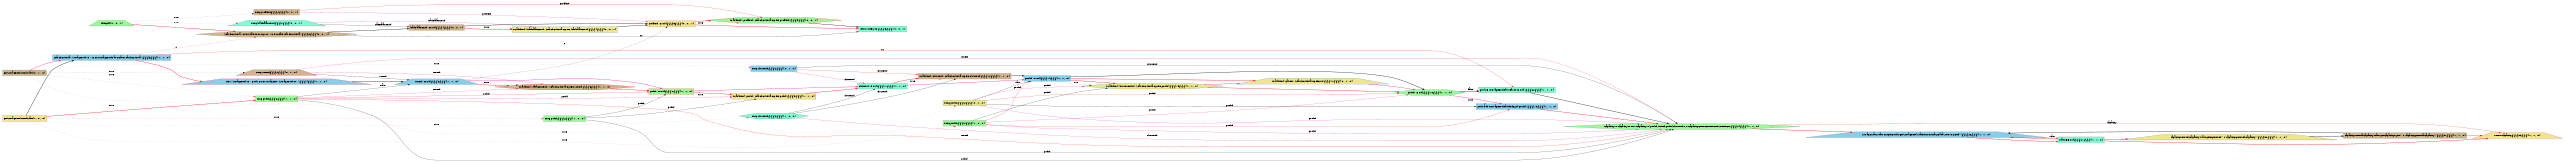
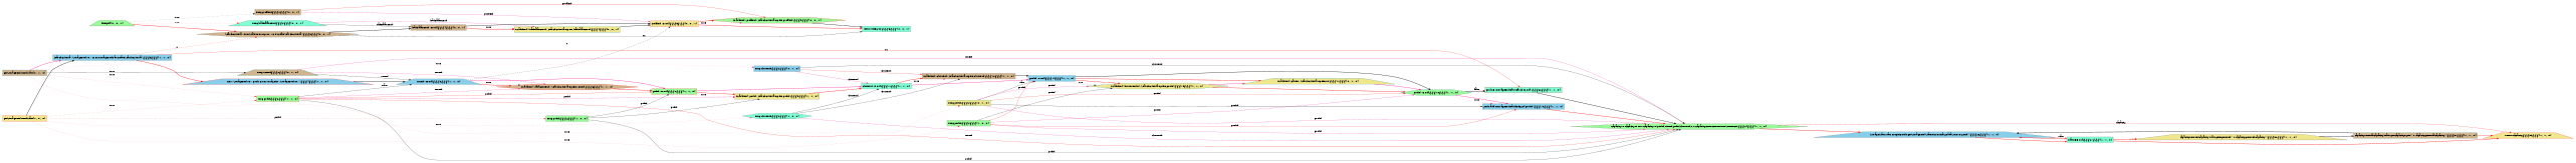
  digraph {
    rankdir=LR
    node [color=gray40 fillcolor=khaki shape=box style=filled]
    edge [color=red style=bold]
    n1 [fillcolor=tan label="Long profileId@@@2@@@['0', '0', '1']"]
    n2 [color=red fillcolor=palegreen label="sc.addAnd(\"profileId\",SearchCriteria.Op.EQ,profileId)@@@5@@@['0', '0', '1']" shape=hexagon]
    n3 [color=red label="profileId != null@@@5@@@['0', '0', '1']"]
    n4 [fillcolor=aquamarine label="return listBy(sc)@@@6@@@['0', '0', '1']"]
    n5 [color=teal fillcolor=tan label="Long zoneId@@@2@@@['0', '1', '0']" shape=trapezium]
    n6 [fillcolor=skyblue label="zoneId != null@@@5@@@['1', '1', '0']" shape=trapezium]
    n7 [fillcolor=palegreen label="CapacityVO capacity = new CapacityVO(poolId,zoneId,podId,clusterId,0,0,Capacity.CAPACITY_TYPE_STORAGE)@@@24@@@['1', '1', '0']" shape=hexagon]
    n8 [color=red fillcolor=tan label="sc.addAnd(\"dataCenterId\",SearchCriteria.Op.EQ,zoneId)@@@6@@@['1', '1', '0']" shape=hexagon]
    n9 [color=red fillcolor=palegreen label="podId != null@@@8@@@['1', '1', '0']"]
    n10 [fillcolor=skyblue label="StorageStats stats = ApiDBUtils.getStoragePoolStatistics(PrimaryDataStoreVO.getId())@@@26@@@['1', '1', '0']" shape=trapezium]
    n11 [color=red label="return capacity@@@33@@@['1', '1', '0']" shape=trapezium]
    n12 [fillcolor=aquamarine label="stats == null@@@27@@@['1', '1', '0']" shape=note]
    n13 [label="capacity.setUsedCapacity(stats.getByteUsed() + capacity.getUsedCapacity())@@@30@@@['1', '1', '0']" shape=trapezium]
    n14 [fillcolor=aquamarine label="Long loadBalancerId@@@2@@@['0', '0', '1']" shape=trapezium]
    n15 [fillcolor=tan label="loadBalancerId != null@@@4@@@['0', '0', '1']" shape=note]
    n16 [color=teal label="sc.addAnd(\"loadBalancerId\",SearchCriteria.Op.EQ,loadBalancerId)@@@4@@@['0', '0', '1']" shape=note]
    n17 [color=teal fillcolor=palegreen label="poolId != null@@@18@@@['1', '1', '0']" shape=hexagon]
    n18 [fillcolor=skyblue label="pools.add(_storagePoolDao.findById(poolId))@@@19@@@['1', '1', '0']"]
    n19 [color=red fillcolor=aquamarine label="pools = _storagePoolDao.search(sc,null)@@@22@@@['1', '1', '0']"]
    n20 [color=teal fillcolor=tan label="capacity.setTotalCapacity(stats.getCapacityBytes() + capacity.getTotalCapacity())@@@31@@@['1', '1', '0']" shape=note]
    n21 [fillcolor=skyblue label="SearchCriteria<StoragePoolVO> sc = _storagePoolDao.createSearchCriteria()@@@3@@@['1', '1', '0']"]
    n22 [color=red fillcolor=skyblue label="List<StoragePoolVO> pools = new ArrayList<StoragePoolVO>()@@@4@@@['1', '1', '0']" shape=trapezium]
    n23 [fillcolor=tan label="SearchCriteria<AutoScaleVmGroupVO> sc = createSearchCriteria()@@@3@@@['0', '0', '1']" shape=hexagon]
    n24 [fillcolor=aquamarine label="clusterId != null@@@11@@@['1', '1', '0']"]
    n25 [label="sc.addAnd(\"podId\",SearchCriteria.Op.EQ,podId)@@@9@@@['1', '1', '0']"]
    n26 [fillcolor=tan label="sc.addAnd(\"clusterId\",SearchCriteria.Op.EQ,clusterId)@@@12@@@['1', '1', '0']"]
    n27 [color=teal fillcolor=skyblue label="poolId != null@@@14@@@['1', '1', '0']"]
    n28 [color=teal fillcolor=tan label="getStoragePoolUsedStats['0', '1', '0']" shape=note]
    n29 [fillcolor=skyblue label="Long clusterId@@@2@@@['0', '1', '0']"]
    n30 [color=red fillcolor=palegreen label="Long podId@@@2@@@['1', '1', '0']" shape=note]
    n31 [color=teal label="Long poolId@@@2@@@['0', '1', '0']"]
    n32 [color=teal label="sc.addAnd(\"hostOrPoolId\",SearchCriteria.Op.EQ,poolId)@@@15@@@['1', '1', '0']" shape=hexagon]
    n33 [fillcolor=palegreen label="Long poolId@@@2@@@['1', '0', '0']"]
    n34 [color=teal label="sc.addAnd(\"parent\",SearchCriteria.Op.EQ,0L)@@@17@@@['0', '1', '0']" shape=trapezium]
    n35 [fillcolor=palegreen label="Long podId@@@2@@@['1', '0', '0']" shape=note]
    n36 [fillcolor=aquamarine label="Long clusterId@@@2@@@['1', '0', '0']" shape=hexagon]
    n37 [color=red label="getStoragePoolUsedStats['1', '0', '0']"]
    n38 [fillcolor=palegreen label="listByAll['0', '0', '1']" shape=trapezium]
    n1 -> n2 [label=profileId style=solid]
    n1 -> n3 [color=deeppink label=profileId style=solid]
    n2 -> n4 [color=black]
    n3 -> n2
    n3 -> n2 [color=deeppink label=true style=dotted]
    n3 -> n4
    n5 -> n6 [color=black label=zoneId style=solid]
    n5 -> n7 [color=deeppink label=zoneId style=solid]
    n5 -> n8 [color=deeppink label=zoneId style=solid]
    n6 -> n3 [color=black label=0 style=dashed]
    n6 -> n8 [color=black label=true style=dotted]
    n6 -> n8
    n6 -> n9 [color=deeppink]
    n7 -> n10
    n7 -> n11 [label=capacity style=solid]
    n8 -> n9
    n9 -> n24 [color=deeppink]
    n9 -> n25
    n9 -> n25 [color=deeppink label=true style=dotted]
    n10 -> n12
    n10 -> n12 [label=stats style=solid]
    n12 -> n10
    n12 -> n11
    n12 -> n13
    n13 -> n20 [color=black]
    n14 -> n15 [color=black label=loadBalancerId style=solid]
    n14 -> n16 [color=deeppink label=loadBalancerId style=solid]
    n15 -> n3 [color=black]
    n15 -> n16 [label=true style=dotted]
    n15 -> n16
    n16 -> n3 [color=black]
    n17 -> n18 [color=deeppink label=true style=dotted]
    n17 -> n18 [color=deeppink]
    n17 -> n19 [color=black]
    n17 -> n19 [label=false style=dotted]
    n18 -> n7
    n19 -> n7 [color=black]
    n20 -> n10 [color=black]
    n20 -> n11
    n21 -> n19 [label=sc style=solid]
    n21 -> n22
    n21 -> n23 [label=0 style=dashed]
    n22 -> n6 [color=black]
    n23 -> n4 [color=black label=sc style=solid]
    n23 -> n15 [color=black]
    n24 -> n26 [color=deeppink label=true style=dotted]
    n24 -> n26
    n24 -> n27 [color=deeppink]
    n25 -> n24
    n26 -> n27 [color=black]
    n27 -> n17 [color=black]
    n27 -> n32
    n27 -> n32 [color=black label=true style=dotted]
    n27 -> n34
-   n28 -> n5 [color=black label=true style=dotted]
+   n28 -> n5 [color=black label=true style=solid]
    n28 -> n21 [color=deeppink]
    n28 -> n29 [color=deeppink label=true style=dotted]
    n28 -> n30 [label=true style=dotted]
    n28 -> n31 [label=true style=dotted]
    n29 -> n7 [color=black label=clusterId style=solid]
    n29 -> n24 [color=deeppink label=clusterId style=solid]
    n29 -> n26 [label=clusterId style=solid]
    n30 -> n6 [color=black label=stats style=solid]
    n30 -> n7 [label=zoneId style=solid]
    n30 -> n7 [color=black label=podId style=solid]
    n30 -> n8 [color=deeppink label=zoneId style=solid]
    n30 -> n9 [label=podId style=solid]
    n30 -> n25 [color=deeppink label=podId style=solid]
    n31 -> n7 [color=deeppink label=poolId style=solid]
    n31 -> n17 [label=poolId style=solid]
    n31 -> n18 [color=black label=poolId style=solid]
    n31 -> n27 [color=black label=stats style=solid]
    n31 -> n32 [color=deeppink label=poolId style=solid]
    n32 -> n17
    n32 -> n34 [color=deeppink]
    n33 -> n7 [color=deeppink label=poolId style=solid]
    n33 -> n17 [color=deeppink label=poolId style=solid]
    n33 -> n18 [label=poolId style=solid]
    n33 -> n27 [label=poolId style=solid]
    n33 -> n32 [color=black label=poolId style=solid]
    n34 -> n17 [color=deeppink]
    n35 -> n7 [color=black label=podId style=solid]
    n35 -> n9 [color=black label=podId style=solid]
    n35 -> n25 [color=black label=podId style=solid]
    n36 -> n7 [color=deeppink label=clusterId style=solid]
    n36 -> n24 [color=black label=clusterId style=solid]
    n36 -> n26 [color=black label=clusterId style=solid]
    n37 -> n21 [color=black]
-   n37 -> n30 [label=true]
+   n37 -> n30 [label=true style=dotted]
    n37 -> n33 [label=true style=dotted]
-   n37 -> n35 [label=true style=dotted]
+   n37 -> n35 [label=podId style=dotted]
    n37 -> n36 [color=deeppink label=true style=dotted]
    n38 -> n1 [color=black label=true style=dotted]
    n38 -> n14 [label=true style=dotted]
    n38 -> n23
  }
